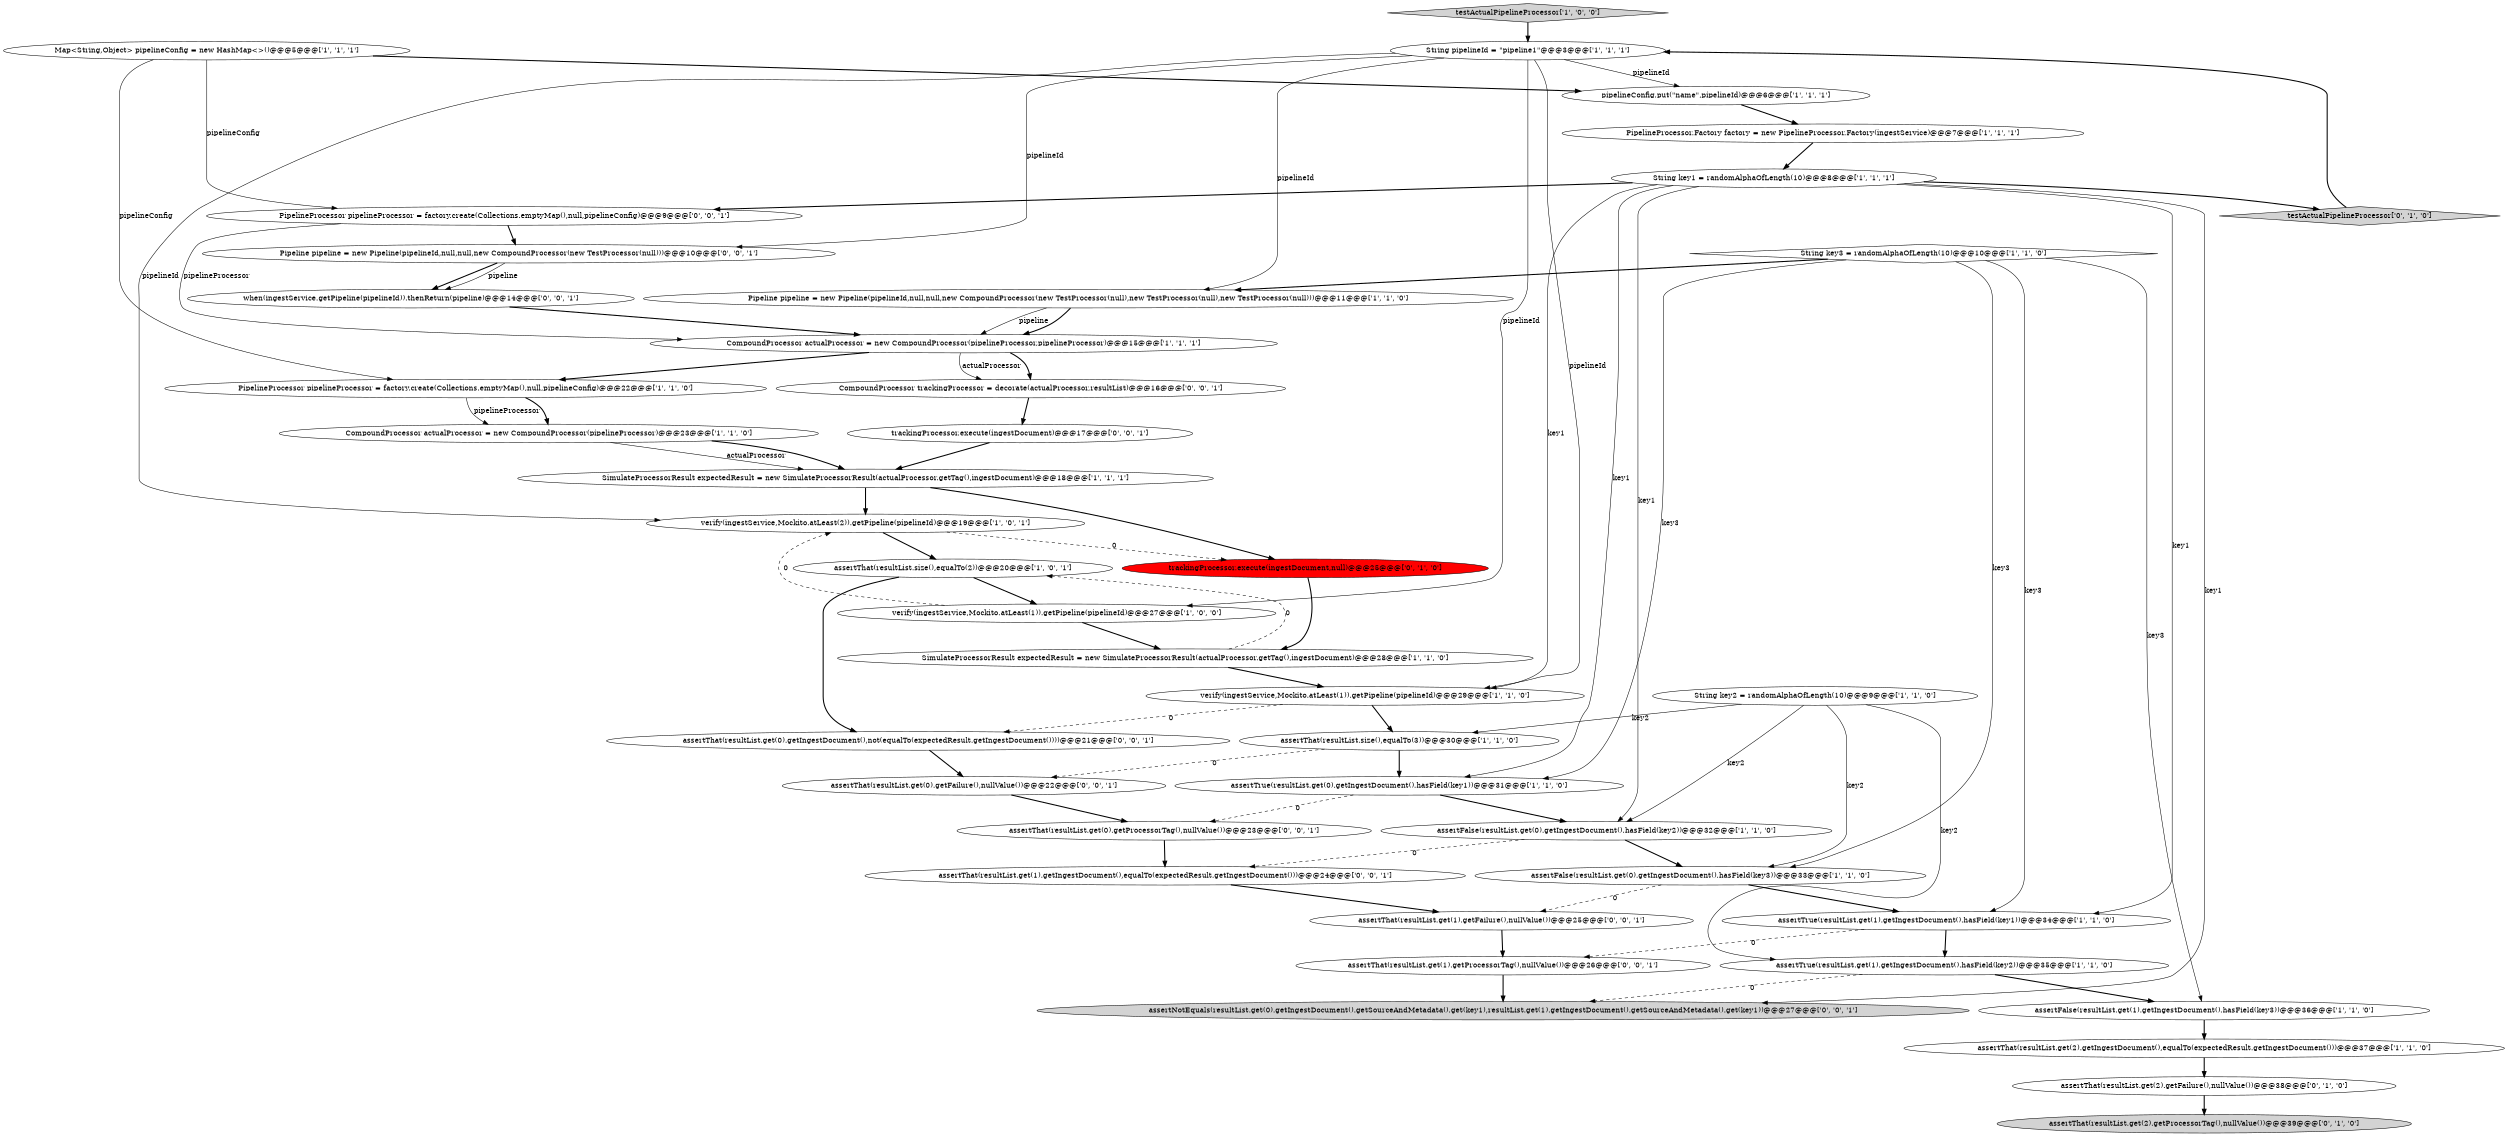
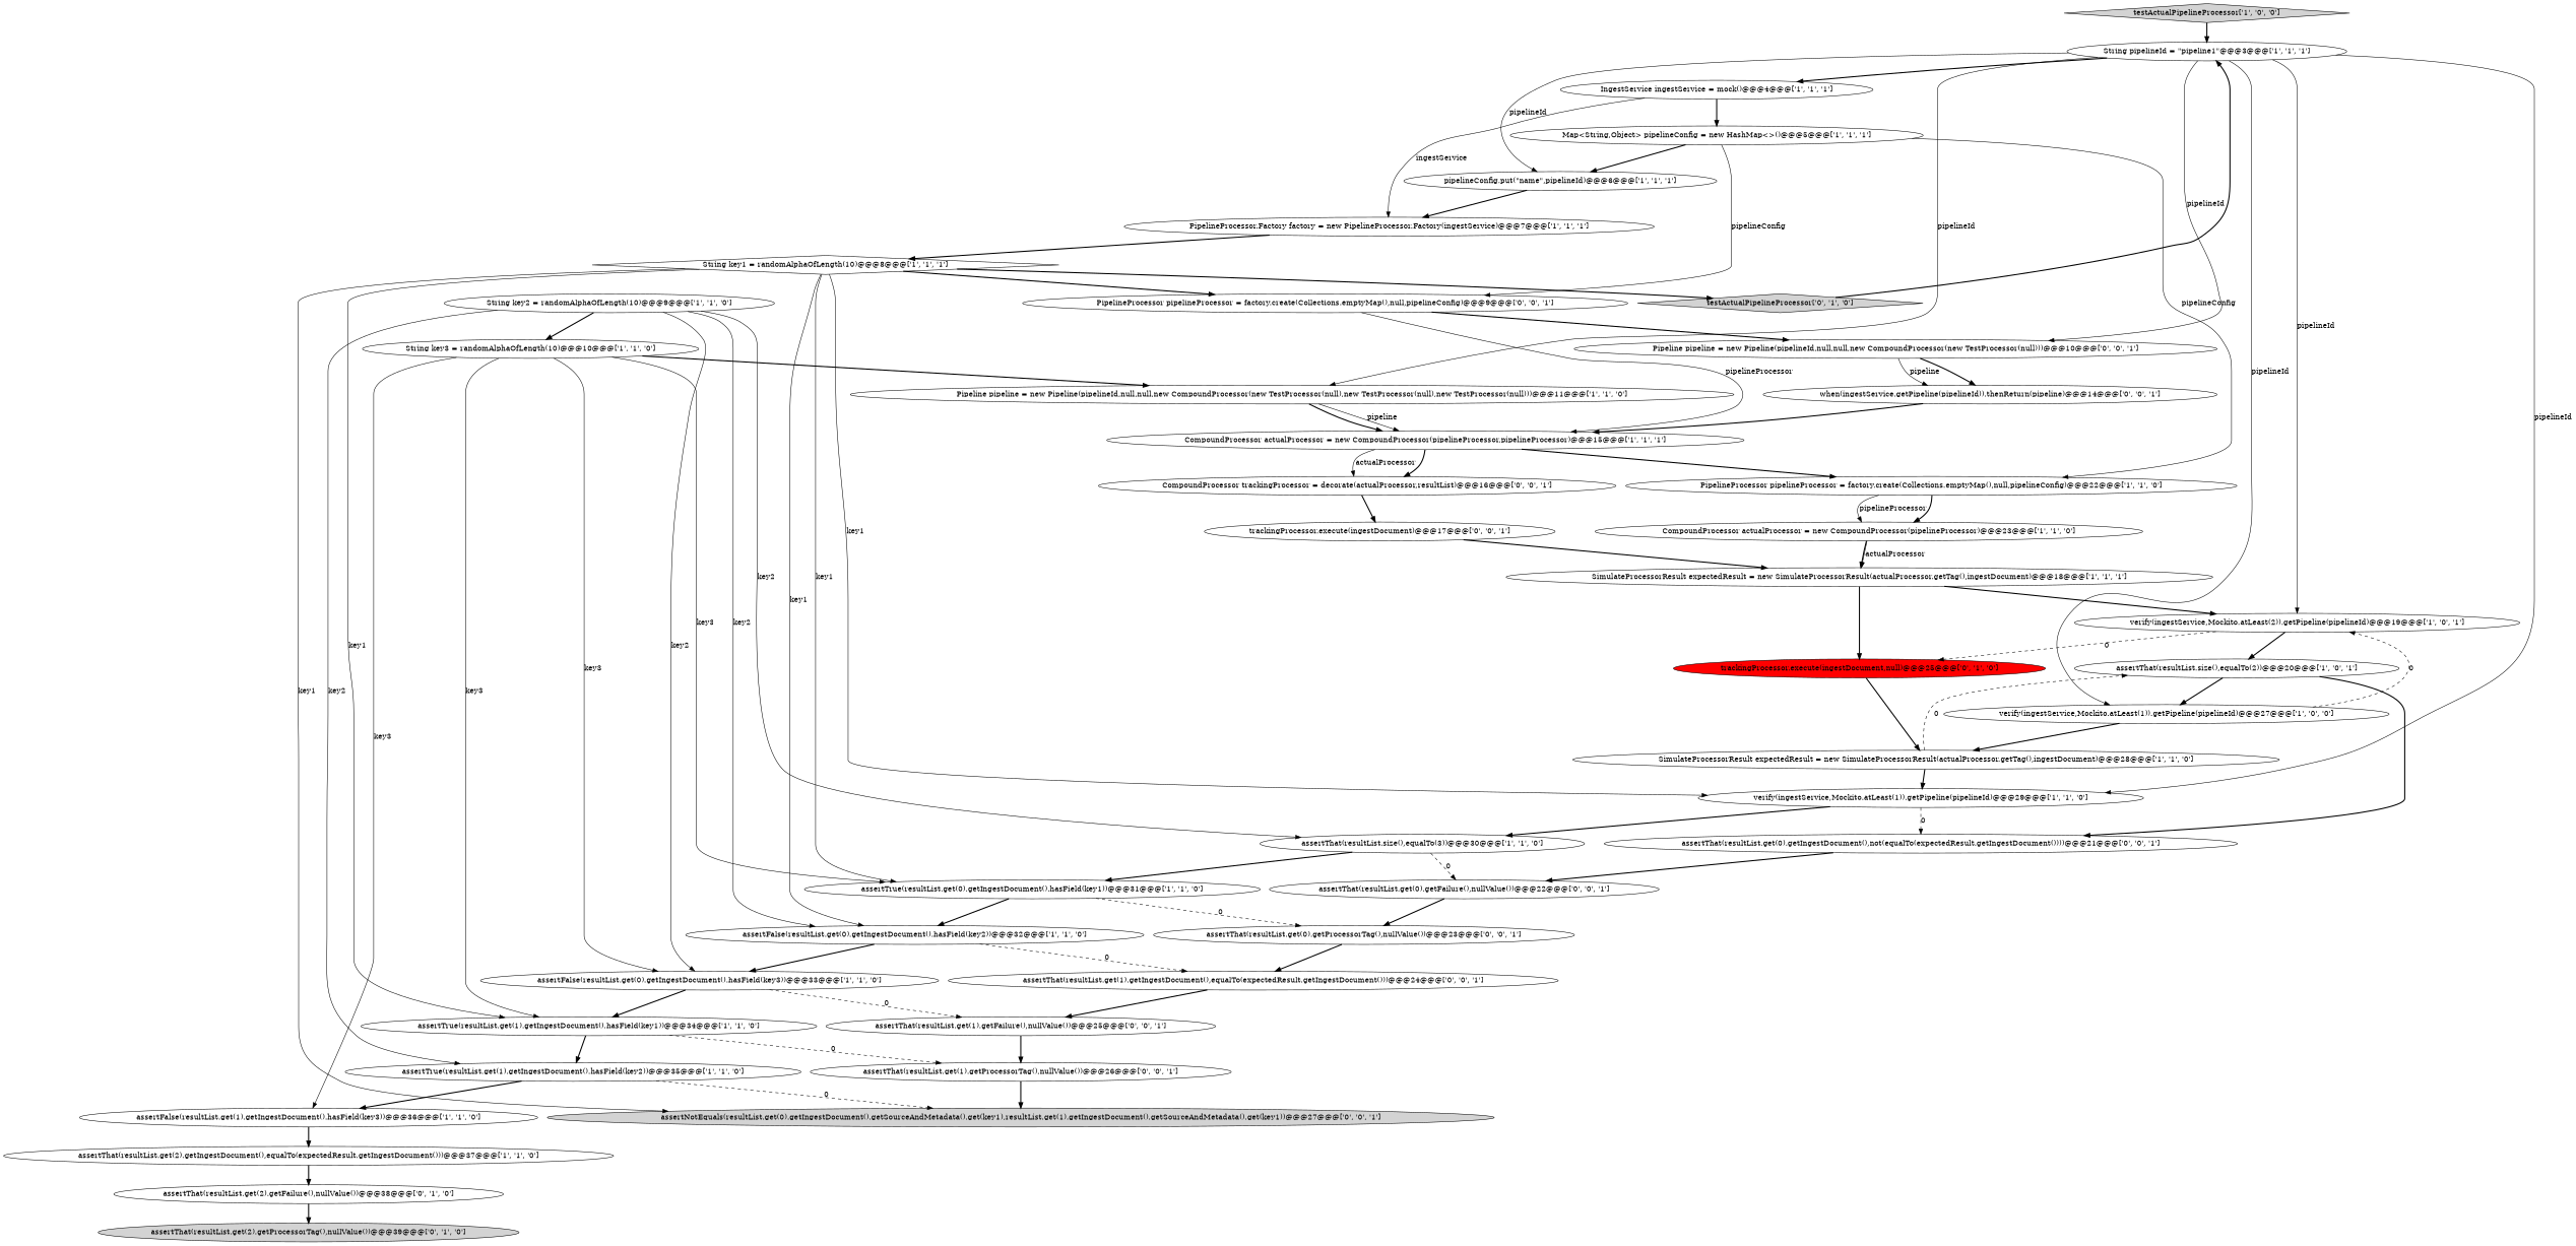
  digraph {
    node [fillcolor=white shape=ellipse style=filled]
    edge [style=bold]
    n1 [label="String pipelineId = \"pipeline1\"@@@3@@@['1', '1', '1']"]
    n2 [label="verify(ingestService,Mockito.atLeast(1)).getPipeline(pipelineId)@@@29@@@['1', '1', '0']"]
    n3 [label="pipelineConfig.put(\"name\",pipelineId)@@@6@@@['1', '1', '1']"]
+   n4 [label="IngestService ingestService = mock()@@@4@@@['1', '1', '1']"]
    n5 [label="Pipeline pipeline = new Pipeline(pipelineId,null,null,new CompoundProcessor(new TestProcessor(null),new TestProcessor(null),new TestProcessor(null)))@@@11@@@['1', '1', '0']"]
    n6 [label="Pipeline pipeline = new Pipeline(pipelineId,null,null,new CompoundProcessor(new TestProcessor(null)))@@@10@@@['0', '0', '1']"]
    n7 [label="verify(ingestService,Mockito.atLeast(1)).getPipeline(pipelineId)@@@27@@@['1', '0', '0']"]
    n8 [label="verify(ingestService,Mockito.atLeast(2)).getPipeline(pipelineId)@@@19@@@['1', '0', '1']"]
    n9 [label="assertThat(resultList.get(0).getIngestDocument(),not(equalTo(expectedResult.getIngestDocument())))@@@21@@@['0', '0', '1']"]
    n10 [label="assertThat(resultList.size(),equalTo(3))@@@30@@@['1', '1', '0']"]
    n11 [label="PipelineProcessor.Factory factory = new PipelineProcessor.Factory(ingestService)@@@7@@@['1', '1', '1']"]
    n12 [label="Map<String,Object> pipelineConfig = new HashMap<>()@@@5@@@['1', '1', '1']"]
    n13 [label="CompoundProcessor actualProcessor = new CompoundProcessor(pipelineProcessor,pipelineProcessor)@@@15@@@['1', '1', '1']"]
    n14 [label="when(ingestService.getPipeline(pipelineId)).thenReturn(pipeline)@@@14@@@['0', '0', '1']"]
    n15 [label="SimulateProcessorResult expectedResult = new SimulateProcessorResult(actualProcessor.getTag(),ingestDocument)@@@28@@@['1', '1', '0']"]
    n16 [label="assertThat(resultList.size(),equalTo(2))@@@20@@@['1', '0', '1']"]
    n17 [fillcolor=red label="trackingProcessor.execute(ingestDocument,null)@@@25@@@['0', '1', '0']"]
    n18 [label="assertTrue(resultList.get(1).getIngestDocument().hasField(key1))@@@34@@@['1', '1', '0']"]
    n19 [label="assertTrue(resultList.get(1).getIngestDocument().hasField(key2))@@@35@@@['1', '1', '0']"]
    n20 [label="assertThat(resultList.get(1).getProcessorTag(),nullValue())@@@26@@@['0', '0', '1']"]
    n21 [fillcolor=lightgray label="assertNotEquals(resultList.get(0).getIngestDocument().getSourceAndMetadata().get(key1),resultList.get(1).getIngestDocument().getSourceAndMetadata().get(key1))@@@27@@@['0', '0', '1']"]
    n22 [label="assertFalse(resultList.get(1).getIngestDocument().hasField(key3))@@@36@@@['1', '1', '0']"]
    n23 [label="assertThat(resultList.get(0).getFailure(),nullValue())@@@22@@@['0', '0', '1']"]
    n24 [label="assertTrue(resultList.get(0).getIngestDocument().hasField(key1))@@@31@@@['1', '1', '0']"]
    n25 [fillcolor=lightgray label="testActualPipelineProcessor['0', '1', '0']" shape=diamond]
    n26 [label="PipelineProcessor pipelineProcessor = factory.create(Collections.emptyMap(),null,pipelineConfig)@@@22@@@['1', '1', '0']"]
    n27 [label="PipelineProcessor pipelineProcessor = factory.create(Collections.emptyMap(),null,pipelineConfig)@@@9@@@['0', '0', '1']"]
    n28 [label="CompoundProcessor actualProcessor = new CompoundProcessor(pipelineProcessor)@@@23@@@['1', '1', '0']"]
-   n29 [label="String key1 = randomAlphaOfLength(10)@@@8@@@['1', '1', '1']"]
+   n29 [label="String key1 = randomAlphaOfLength(10)@@@8@@@['1', '1', '1']" shape=diamond]
    n30 [label="assertFalse(resultList.get(0).getIngestDocument().hasField(key2))@@@32@@@['1', '1', '0']"]
    n31 [label="assertThat(resultList.get(0).getProcessorTag(),nullValue())@@@23@@@['0', '0', '1']"]
    n32 [label="assertFalse(resultList.get(0).getIngestDocument().hasField(key3))@@@33@@@['1', '1', '0']"]
    n33 [label="assertThat(resultList.get(1).getIngestDocument(),equalTo(expectedResult.getIngestDocument()))@@@24@@@['0', '0', '1']"]
    n34 [label="String key2 = randomAlphaOfLength(10)@@@9@@@['1', '1', '0']"]
-   n35 [label="String key3 = randomAlphaOfLength(10)@@@10@@@['1', '1', '0']" shape=diamond]
+   n35 [label="String key3 = randomAlphaOfLength(10)@@@10@@@['1', '1', '0']"]
    n36 [label="CompoundProcessor trackingProcessor = decorate(actualProcessor,resultList)@@@16@@@['0', '0', '1']"]
    n37 [label="SimulateProcessorResult expectedResult = new SimulateProcessorResult(actualProcessor.getTag(),ingestDocument)@@@18@@@['1', '1', '1']"]
    n38 [label="assertThat(resultList.get(1).getFailure(),nullValue())@@@25@@@['0', '0', '1']"]
    n39 [fillcolor=lightgray label="assertThat(resultList.get(2).getProcessorTag(),nullValue())@@@39@@@['0', '1', '0']"]
    n40 [label="trackingProcessor.execute(ingestDocument)@@@17@@@['0', '0', '1']"]
    n41 [label="assertThat(resultList.get(2).getIngestDocument(),equalTo(expectedResult.getIngestDocument()))@@@37@@@['1', '1', '0']"]
    n42 [label="assertThat(resultList.get(2).getFailure(),nullValue())@@@38@@@['0', '1', '0']"]
    n43 [fillcolor=lightgray label="testActualPipelineProcessor['1', '0', '0']" shape=diamond]
    n1 -> n2 [label=pipelineId style=solid]
    n1 -> n3 [label=pipelineId style=solid]
+   n1 -> n4
    n1 -> n5 [label=pipelineId style=solid]
    n1 -> n6 [label=pipelineId style=solid]
    n1 -> n7 [label=pipelineId style=solid]
    n1 -> n8 [label=pipelineId style=solid]
    n2 -> n9 [label=0 style=dashed]
    n2 -> n10
    n3 -> n11
+   n4 -> n11 [label=ingestService style=solid]
+   n4 -> n12
    n5 -> n13 [label=pipeline style=solid]
    n5 -> n13
    n6 -> n14
    n6 -> n14 [label=pipeline style=solid]
    n7 -> n8 [label=0 style=dashed]
    n7 -> n15
    n8 -> n16
    n8 -> n17 [label=0 style=dashed]
    n9 -> n23
    n10 -> n23 [label=0 style=dashed]
    n10 -> n24
    n11 -> n29
    n12 -> n3
    n12 -> n26 [label=pipelineConfig style=solid]
    n12 -> n27 [label=pipelineConfig style=solid]
    n13 -> n26
    n13 -> n36
    n13 -> n36 [label=actualProcessor style=solid]
    n14 -> n13
    n15 -> n2
    n15 -> n16 [label=0 style=dashed]
    n16 -> n7
    n16 -> n9
    n17 -> n15
    n18 -> n19
    n18 -> n20 [label=0 style=dashed]
    n19 -> n21 [label=0 style=dashed]
    n19 -> n22
    n20 -> n21
    n22 -> n41
    n23 -> n31
    n24 -> n30
    n24 -> n31 [label=0 style=dashed]
    n25 -> n1
    n26 -> n28 [label=pipelineProcessor style=solid]
    n26 -> n28
    n27 -> n6
    n27 -> n13 [label=pipelineProcessor style=solid]
    n28 -> n37 [label=actualProcessor style=solid]
    n28 -> n37
    n29 -> n2 [label=key1 style=solid]
    n29 -> n18 [label=key1 style=solid]
    n29 -> n21 [label=key1 style=solid]
    n29 -> n24 [label=key1 style=solid]
    n29 -> n25
    n29 -> n27
    n29 -> n30 [label=key1 style=solid]
    n30 -> n32
    n30 -> n33 [label=0 style=dashed]
    n31 -> n33
    n32 -> n18
    n32 -> n38 [label=0 style=dashed]
    n33 -> n38
    n34 -> n10 [label=key2 style=solid]
    n34 -> n19 [label=key2 style=solid]
    n34 -> n30 [label=key2 style=solid]
    n34 -> n32 [label=key2 style=solid]
+   n34 -> n35
    n35 -> n5
    n35 -> n18 [label=key3 style=solid]
    n35 -> n22 [label=key3 style=solid]
    n35 -> n24 [label=key3 style=solid]
    n35 -> n32 [label=key3 style=solid]
    n36 -> n40
    n37 -> n8
    n37 -> n17
    n38 -> n20
    n40 -> n37
    n41 -> n42
    n42 -> n39
    n43 -> n1
  }
